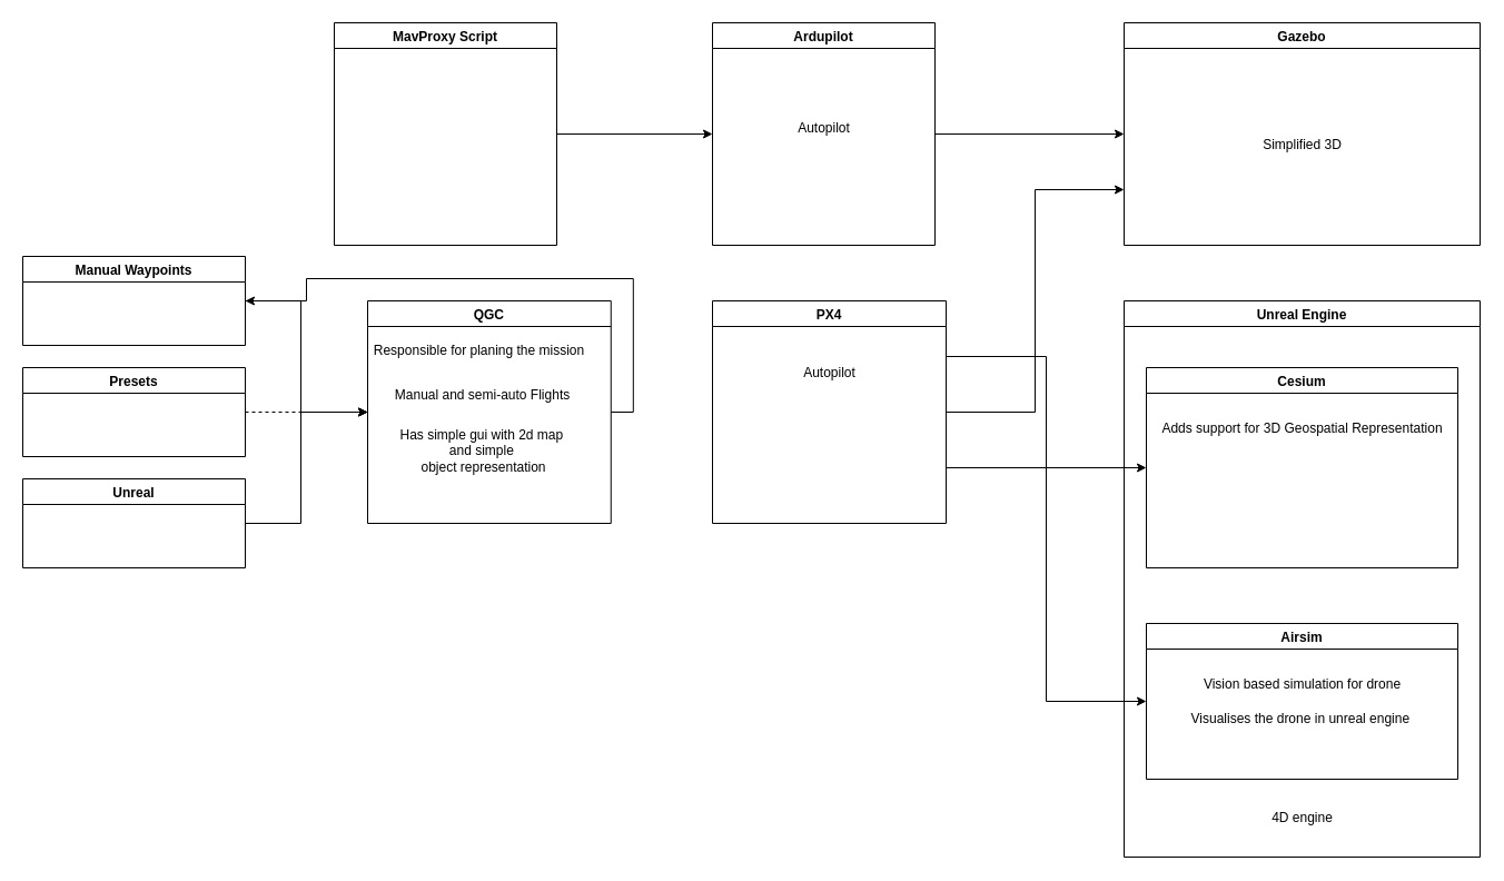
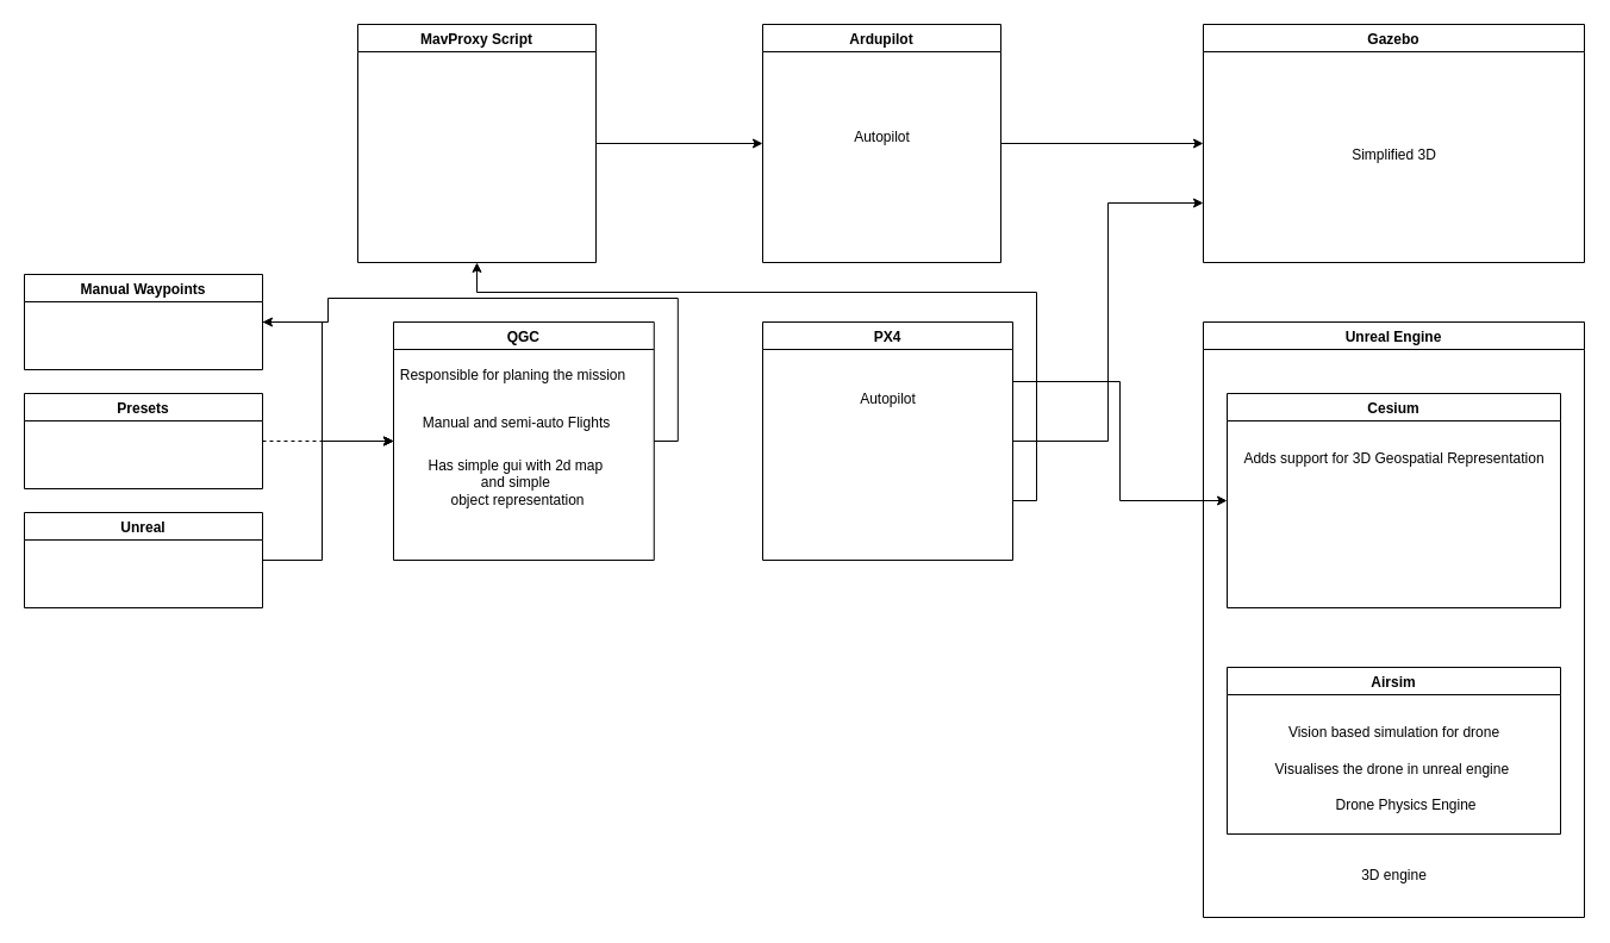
  <mxCell id="0" />
  <mxCell id="1" parent="0" />
  <mxCell id="2" style="edgeStyle=orthogonalEdgeStyle;rounded=0;orthogonalLoop=1;jettySize=auto;html=1;exitX=1;exitY=0.5;exitDx=0;exitDy=0;" edge="1" parent="1" source="3" target="28"><mxGeometry relative="1" as="geometry" /></mxCell>
  <mxCell id="3" value="QGC" style="swimlane;" vertex="1" parent="1"><mxGeometry x="330" y="270" width="218.75" height="200" as="geometry" /></mxCell>
  <mxCell id="4" value="Responsible for planing the mission" style="text;html=1;align=center;verticalAlign=middle;resizable=0;points=[];autosize=1;strokeColor=none;fillColor=none;" vertex="1" parent="3"><mxGeometry x="-5" y="30" width="210" height="30" as="geometry" /></mxCell>
  <mxCell id="5" value="Manual and semi-auto Flights" style="text;html=1;align=center;verticalAlign=middle;resizable=0;points=[];autosize=1;strokeColor=none;fillColor=none;" vertex="1" parent="3"><mxGeometry x="12.5" y="70" width="180" height="30" as="geometry" /></mxCell>
  <mxCell id="6" value="Has simple gui with 2d map&amp;nbsp;&lt;div&gt;and simple&amp;nbsp;&lt;div&gt;object representation&lt;/div&gt;&lt;/div&gt;" style="text;html=1;align=center;verticalAlign=middle;resizable=0;points=[];autosize=1;strokeColor=none;fillColor=none;" vertex="1" parent="3"><mxGeometry x="18.75" y="105" width="170" height="60" as="geometry" /></mxCell>
- <mxCell id="7" style="edgeStyle=orthogonalEdgeStyle;rounded=0;orthogonalLoop=1;jettySize=auto;html=1;exitX=1;exitY=0.75;exitDx=0;exitDy=0;entryX=0;entryY=0.5;entryDx=0;entryDy=0;" edge="1" parent="1" source="10" target="22"><mxGeometry relative="1" as="geometry" /></mxCell>
+ <mxCell id="7" style="edgeStyle=orthogonalEdgeStyle;rounded=0;orthogonalLoop=1;jettySize=auto;html=1;exitX=1;exitY=0.75;exitDx=0;exitDy=0;" edge="1" parent="1" source="10" target="18"><mxGeometry relative="1" as="geometry" /></mxCell>
  <mxCell id="8" style="edgeStyle=orthogonalEdgeStyle;rounded=0;orthogonalLoop=1;jettySize=auto;html=1;exitX=1;exitY=0.5;exitDx=0;exitDy=0;entryX=0;entryY=0.75;entryDx=0;entryDy=0;" edge="1" parent="1" source="10" target="12"><mxGeometry relative="1" as="geometry" /></mxCell>
  <mxCell id="9" style="edgeStyle=orthogonalEdgeStyle;rounded=0;orthogonalLoop=1;jettySize=auto;html=1;exitX=1;exitY=0.25;exitDx=0;exitDy=0;entryX=0;entryY=0.5;entryDx=0;entryDy=0;" edge="1" parent="1" source="10" target="20"><mxGeometry relative="1" as="geometry" /></mxCell>
  <mxCell id="10" value="PX4" style="swimlane;" vertex="1" parent="1"><mxGeometry x="640" y="270" width="210" height="200" as="geometry" /></mxCell>
  <mxCell id="11" value="Autopilot" style="text;html=1;align=center;verticalAlign=middle;resizable=0;points=[];autosize=1;strokeColor=none;fillColor=none;" vertex="1" parent="10"><mxGeometry x="70" y="50" width="70" height="30" as="geometry" /></mxCell>
  <mxCell id="12" value="Gazebo" style="swimlane;" vertex="1" parent="1"><mxGeometry x="1010" y="20" width="320" height="200" as="geometry" /></mxCell>
  <mxCell id="13" value="Simplified 3D" style="text;html=1;align=center;verticalAlign=middle;resizable=0;points=[];autosize=1;strokeColor=none;fillColor=none;" vertex="1" parent="12"><mxGeometry x="115" y="95" width="90" height="30" as="geometry" /></mxCell>
  <mxCell id="14" style="edgeStyle=orthogonalEdgeStyle;rounded=0;orthogonalLoop=1;jettySize=auto;html=1;exitX=1;exitY=0.5;exitDx=0;exitDy=0;entryX=0;entryY=0.5;entryDx=0;entryDy=0;" edge="1" parent="1" source="15" target="12"><mxGeometry relative="1" as="geometry" /></mxCell>
  <mxCell id="15" value="Ardupilot" style="swimlane;" vertex="1" parent="1"><mxGeometry x="640" y="20" width="200" height="200" as="geometry" /></mxCell>
  <mxCell id="16" value="Autopilot" style="text;html=1;align=center;verticalAlign=middle;resizable=0;points=[];autosize=1;strokeColor=none;fillColor=none;" vertex="1" parent="15"><mxGeometry x="65" y="80" width="70" height="30" as="geometry" /></mxCell>
  <mxCell id="17" style="edgeStyle=orthogonalEdgeStyle;rounded=0;orthogonalLoop=1;jettySize=auto;html=1;exitX=1;exitY=0.5;exitDx=0;exitDy=0;entryX=0;entryY=0.5;entryDx=0;entryDy=0;" edge="1" parent="1" source="18" target="15"><mxGeometry relative="1" as="geometry" /></mxCell>
  <mxCell id="18" value="MavProxy Script" style="swimlane;" vertex="1" parent="1"><mxGeometry x="300" y="20" width="200" height="200" as="geometry" /></mxCell>
  <mxCell id="19" value="Unreal Engine" style="swimlane;" vertex="1" parent="1"><mxGeometry x="1010" y="270" width="320" height="500" as="geometry" /></mxCell>
  <mxCell id="20" value="Cesium" style="swimlane;" vertex="1" parent="19"><mxGeometry x="20" y="60" width="280" height="180" as="geometry" /></mxCell>
  <mxCell id="21" value="Adds support for 3D Geospatial Representation" style="text;html=1;align=center;verticalAlign=middle;resizable=0;points=[];autosize=1;strokeColor=none;fillColor=none;" vertex="1" parent="20"><mxGeometry y="40" width="280" height="30" as="geometry" /></mxCell>
  <mxCell id="22" value="Airsim" style="swimlane;" vertex="1" parent="19"><mxGeometry x="20" y="290" width="280" height="140" as="geometry" /></mxCell>
  <mxCell id="23" value="Vision based simulation for drone" style="text;html=1;align=center;verticalAlign=middle;resizable=0;points=[];autosize=1;strokeColor=none;fillColor=none;" vertex="1" parent="22"><mxGeometry x="40" y="40" width="200" height="30" as="geometry" /></mxCell>
  <mxCell id="24" value="Visualises the drone in unreal engine&amp;nbsp;" style="text;html=1;align=center;verticalAlign=middle;resizable=0;points=[];autosize=1;strokeColor=none;fillColor=none;" vertex="1" parent="22"><mxGeometry x="30" y="71" width="220" height="30" as="geometry" /></mxCell>
- <mxCell id="26" value="4D engine" style="text;html=1;align=center;verticalAlign=middle;resizable=0;points=[];autosize=1;strokeColor=none;fillColor=none;" vertex="1" parent="19"><mxGeometry x="120" y="450" width="80" height="30" as="geometry" /></mxCell>
+ <mxCell id="25" value="Drone Physics Engine" style="text;html=1;align=center;verticalAlign=middle;resizable=0;points=[];autosize=1;strokeColor=none;fillColor=none;" vertex="1" parent="22"><mxGeometry x="80" y="101" width="140" height="30" as="geometry" /></mxCell>
+ <mxCell id="26" value="3D engine" style="text;html=1;align=center;verticalAlign=middle;resizable=0;points=[];autosize=1;strokeColor=none;fillColor=none;" vertex="1" parent="19"><mxGeometry x="120" y="450" width="80" height="30" as="geometry" /></mxCell>
  <mxCell id="27" style="edgeStyle=orthogonalEdgeStyle;rounded=0;orthogonalLoop=1;jettySize=auto;html=1;" edge="1" parent="1" source="28"><mxGeometry relative="1" as="geometry"><mxPoint x="330" y="370" as="targetPoint" /><Array as="points"><mxPoint x="270" y="270" /><mxPoint x="270" y="370" /></Array></mxGeometry></mxCell>
  <mxCell id="28" value="Manual Waypoints" style="swimlane;" vertex="1" parent="1"><mxGeometry x="20" y="230" width="200" height="80" as="geometry" /></mxCell>
  <mxCell id="29" style="edgeStyle=orthogonalEdgeStyle;rounded=0;orthogonalLoop=1;jettySize=auto;html=1;exitX=1;exitY=0.5;exitDx=0;exitDy=0;entryX=0;entryY=0.5;entryDx=0;entryDy=0;" edge="1" parent="1" source="30" target="3"><mxGeometry relative="1" as="geometry"><Array as="points"><mxPoint x="270" y="470" /><mxPoint x="270" y="370" /></Array></mxGeometry></mxCell>
  <mxCell id="30" value="Unreal" style="swimlane;" vertex="1" parent="1"><mxGeometry x="20" y="430" width="200" height="80" as="geometry" /></mxCell>
  <mxCell id="31" style="edgeStyle=orthogonalEdgeStyle;rounded=0;orthogonalLoop=1;jettySize=auto;html=1;entryX=0;entryY=0.5;entryDx=0;entryDy=0;dashed=1;" edge="1" parent="1" source="32" target="3"><mxGeometry relative="1" as="geometry" /></mxCell>
  <mxCell id="32" value="Presets" style="swimlane;" vertex="1" parent="1"><mxGeometry x="20" y="330" width="200" height="80" as="geometry" /></mxCell>
